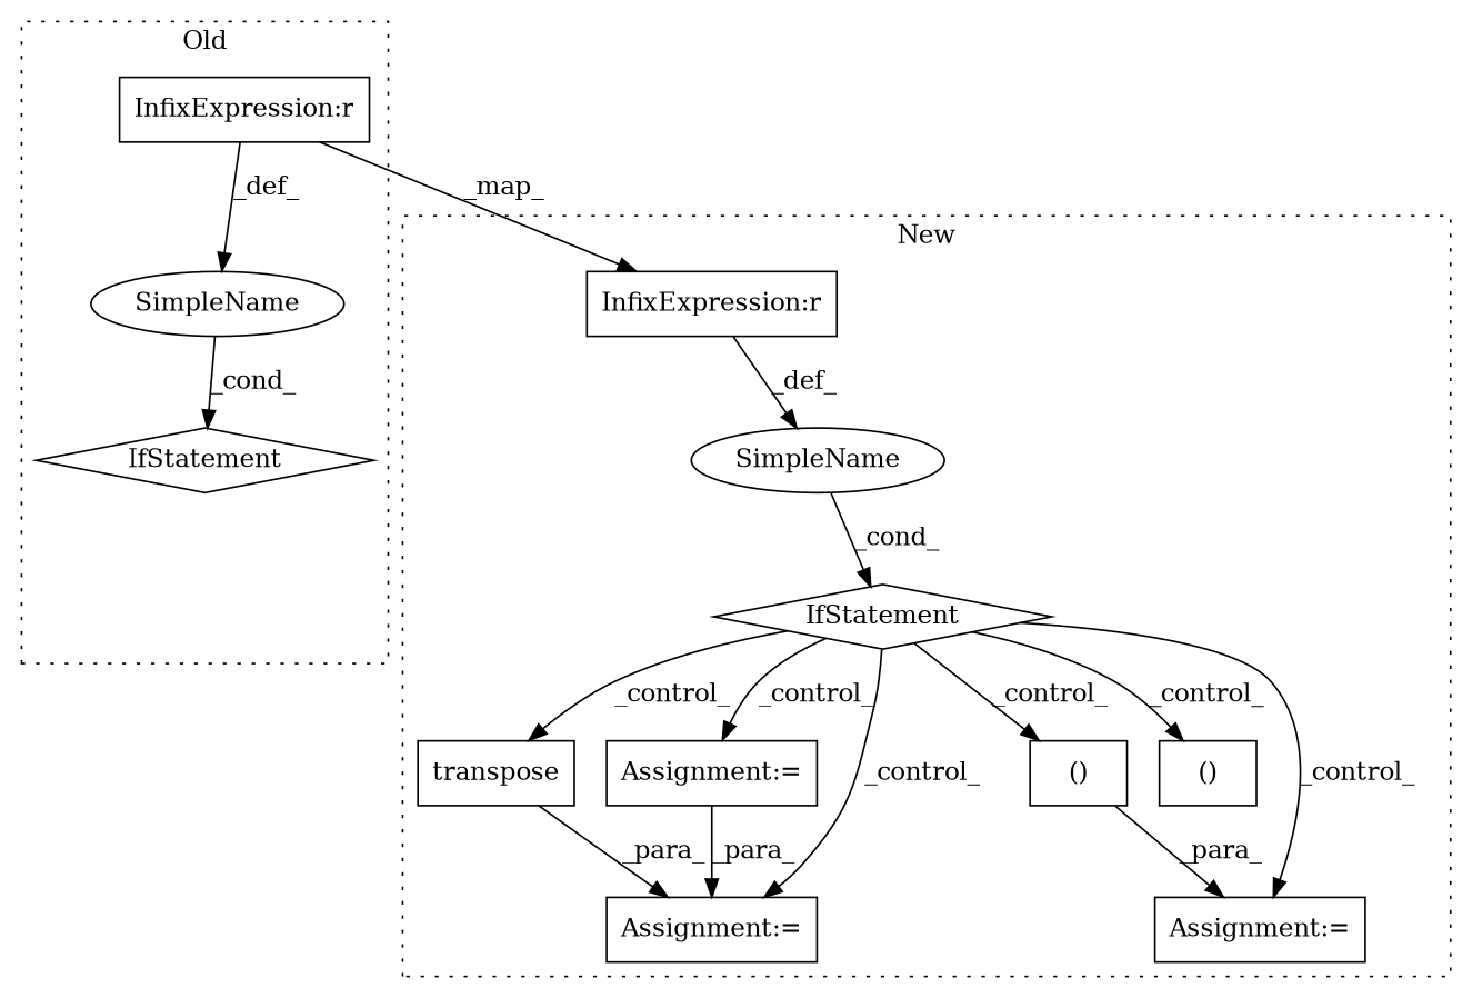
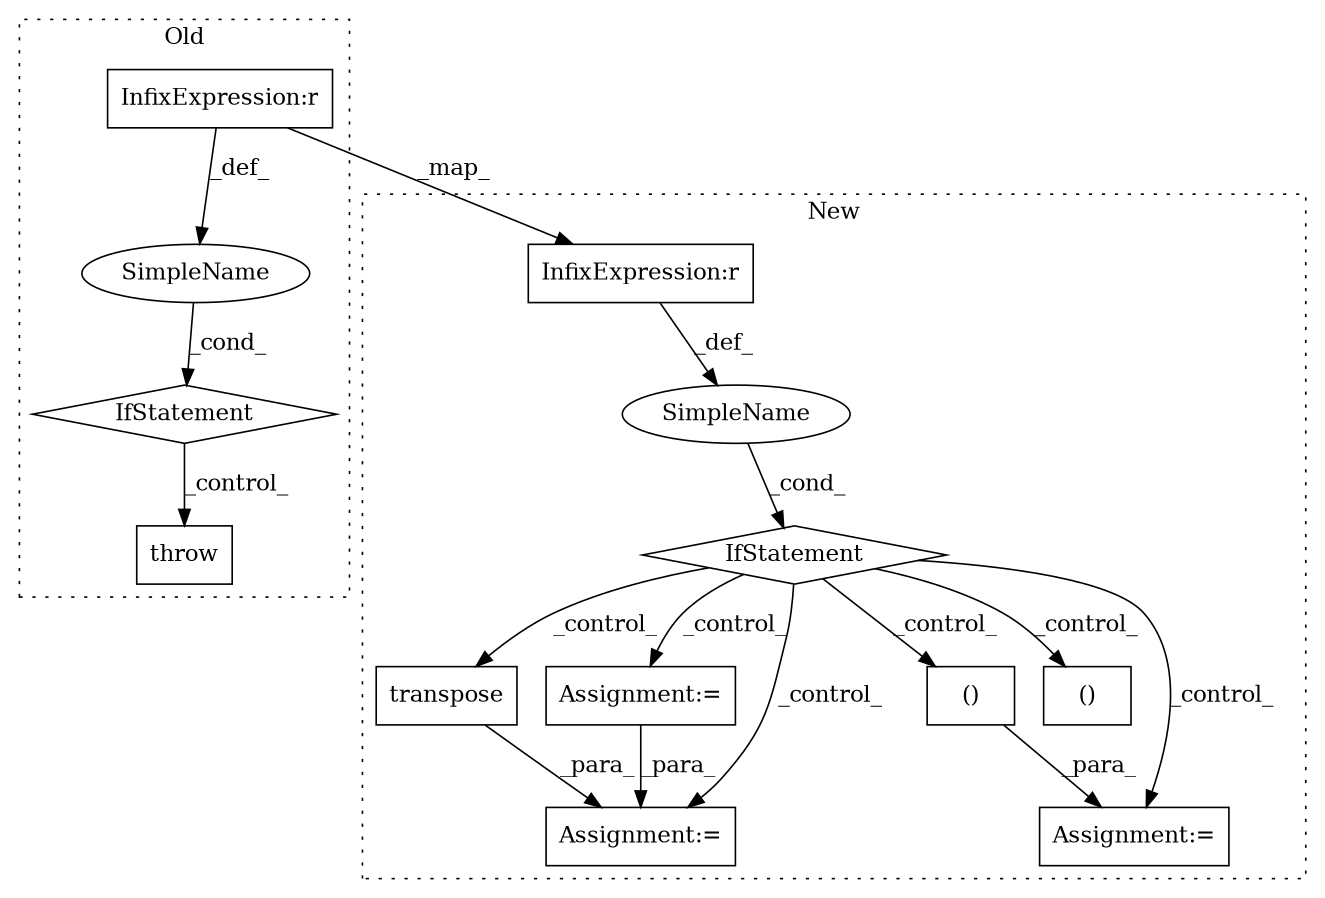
  digraph {
    node [a=7 l=1 shape=box]
+   n1 [a=53 l=6 label=throw s=20350]
    n2 [a=25 l="4,2" label=IfStatement s="20314,20340" shape=diamond]
    n3 [a=42 label=SimpleName shape=ellipse l=""]
    n4 [a=27 l=4 label="InfixExpression:r" s=20328]
    n5 [a=32 l="10,1" label=transpose s="23929,23957"]
    n6 [label="Assignment:=" s=24113]
    n7 [a=25 l="4,2" label=IfStatement s="23722,23748" shape=diamond]
    n8 [a=42 label=SimpleName shape=ellipse l=""]
    n9 [label="Assignment:=" s=24218]
    n10 [label="Assignment:=" s=24005]
    n11 [a=106 l=17 label="()" s=24468]
    n12 [a=27 l=4 label="InfixExpression:r" s=23736]
    n13 [a=106 l=48 label="()" s=24250]
    subgraph cluster_1 {
      label=Old
      style=dotted
+     n1
      n2
      n3
      n4
    }
    subgraph cluster_2 {
      label=New
      style=dotted
      n5
      n6
      n7
      n8
      n9
      n10
      n11
      n12
      n13
    }
+   n2 -> n1 [label=_control_]
    n3 -> n2 [label=_cond_]
    n4 -> n3 [label=_def_]
    n4 -> n12 [label=_map_]
    n5 -> n6 [label=_para_]
    n7 -> n5 [label=_control_]
    n7 -> n6 [label=_control_]
    n7 -> n9 [label=_control_]
    n7 -> n10 [label=_control_]
    n7 -> n11 [label=_control_]
    n7 -> n13 [label=_control_]
    n8 -> n7 [label=_cond_]
    n10 -> n6 [label=_para_]
    n12 -> n8 [label=_def_]
    n13 -> n9 [label=_para_]
  }
